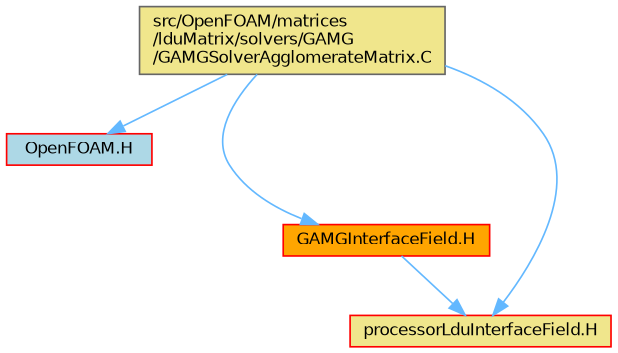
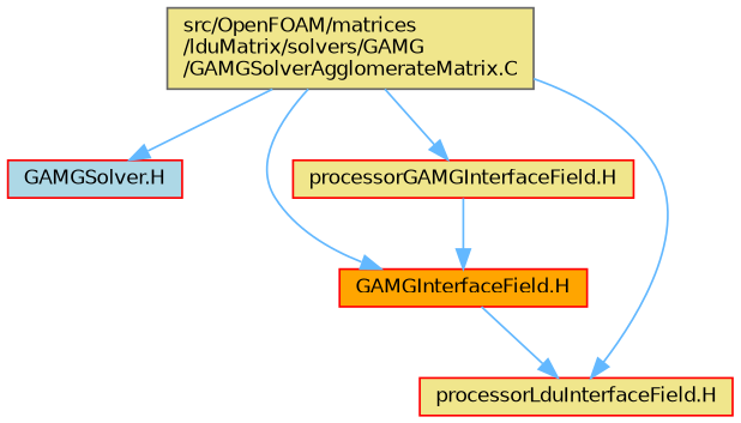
  digraph {
    node [color=red fillcolor=khaki fontname=Helvetica fontsize=10 shape=box style=filled]
    edge [color=steelblue1 fontname=Helvetica fontsize=10 labelfontname=Helvetica labelfontsize=10 style=solid]
    n1 [color=gray40 fontcolor=black height=0.2 label="src/OpenFOAM/matrices\l/lduMatrix/solvers/GAMG\l/GAMGSolverAgglomerateMatrix.C" width=0.4]
-   n2 [fillcolor=lightblue height=0.2 label="OpenFOAM.H" width=0.4]
+   n2 [fillcolor=lightblue height=0.2 label="GAMGSolver.H" width=0.4]
    n3 [fillcolor=orange height=0.2 label="GAMGInterfaceField.H" width=0.4]
    n4 [height=0.2 label="processorLduInterfaceField.H" width=0.4]
+   n5 [height=0.2 label="processorGAMGInterfaceField.H" width=0.4]
    n1 -> n2
    n1 -> n3
    n1 -> n4
+   n1 -> n5
    n3 -> n4
+   n5 -> n3
  }
